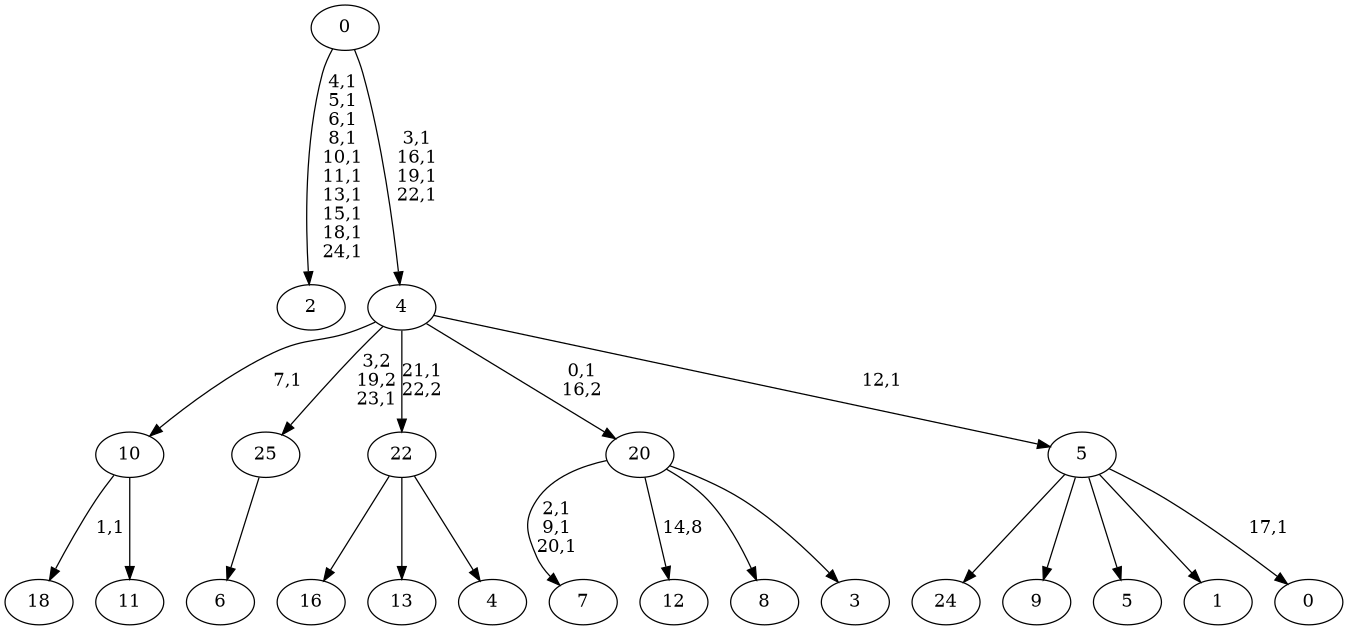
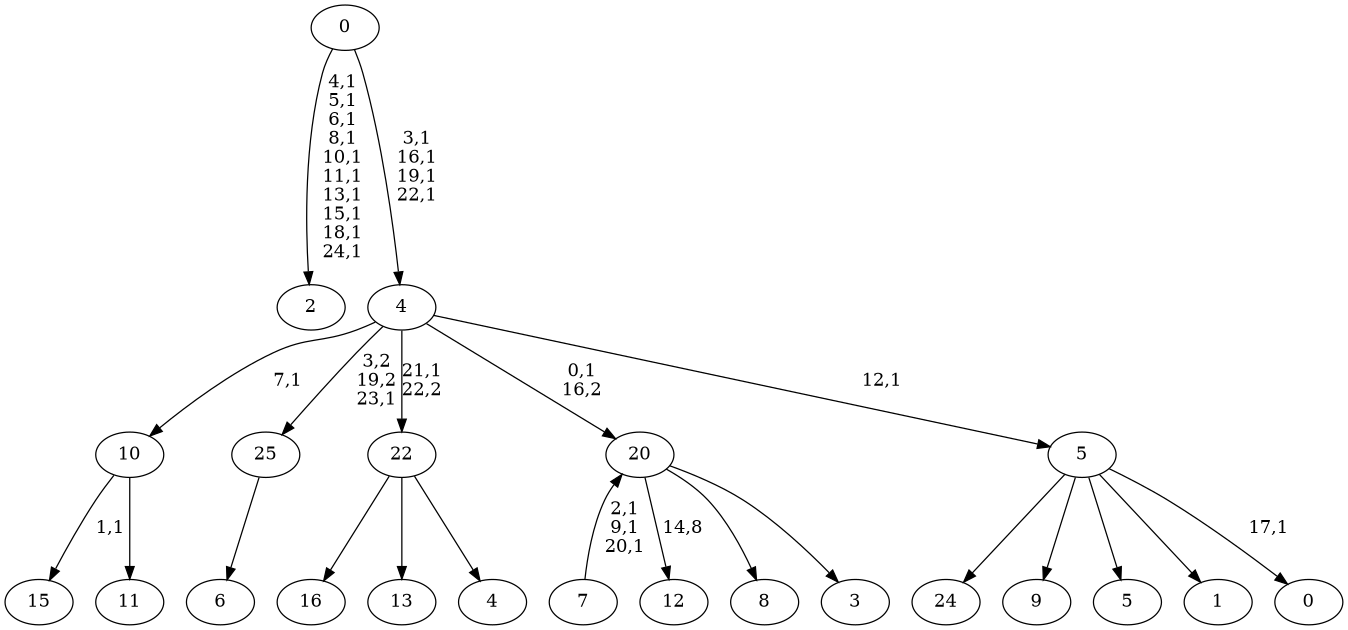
  digraph {
    n1 [label=16]
-   n2 [label=18]
+   n2 [label=15]
    n3 [label=24]
    n4 [label=13]
    n5 [label=12]
    n6 [label=11]
    n7 [label=10]
    n8 [label=9]
    n9 [label=8]
    n10 [label=7]
    n11 [label=6]
    25
    n13 [label=5]
    n14 [label=4]
    22
    n16 [label=3]
    20
    n18 [label=2]
    n19 [label=1]
    n20 [label=0]
    5
    4
    0
    n7 -> n2 [label="1,1"]
    n7 -> n6
    25 -> n11
    22 -> n1
    22 -> n4
    22 -> n14
    20 -> n5 [label="14,8"]
    20 -> n9
-   20 -> n10 [label="2,1\n9,1\n20,1"]
+   n10 -> 20 [label="2,1\n9,1\n20,1"]
    20 -> n16
    5 -> n3
    5 -> n8
    5 -> n13
    5 -> n19
    5 -> n20 [label="17,1"]
    4 -> n7 [label="7,1"]
    4 -> 25 [label="3,2\n19,2\n23,1"]
    4 -> 22 [label="21,1\n22,2"]
    4 -> 20 [label="0,1\n16,2"]
    4 -> 5 [label="12,1"]
    0 -> n18 [label="4,1\n5,1\n6,1\n8,1\n10,1\n11,1\n13,1\n15,1\n18,1\n24,1"]
    0 -> 4 [label="3,1\n16,1\n19,1\n22,1"]
  }
